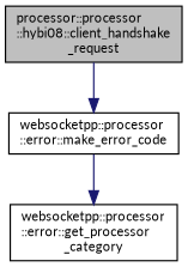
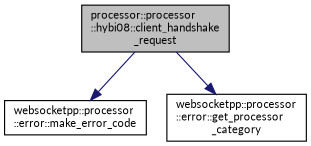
  digraph {
    fontname=Lato
    rankdir=TB
    node [color=black fillcolor=white fontname=Lato fontsize=10 shape=record style=filled]
    edge [color=midnightblue fontname=Lato fontsize=10 labelfontname=Helvetica labelfontsize=10 style=solid]
    n1 [fillcolor=grey75 fontcolor=black height=0.2 label="processor::processor\l::hybi08::client_handshake\l_request" width=0.4]
    n2 [height=0.2 label="websocketpp::processor\l::error::make_error_code" width=0.4]
    n3 [height=0.2 label="websocketpp::processor\l::error::get_processor\l_category" width=0.4]
    n1 -> n2
-   n2 -> n3
+   n1 -> n3
  }
